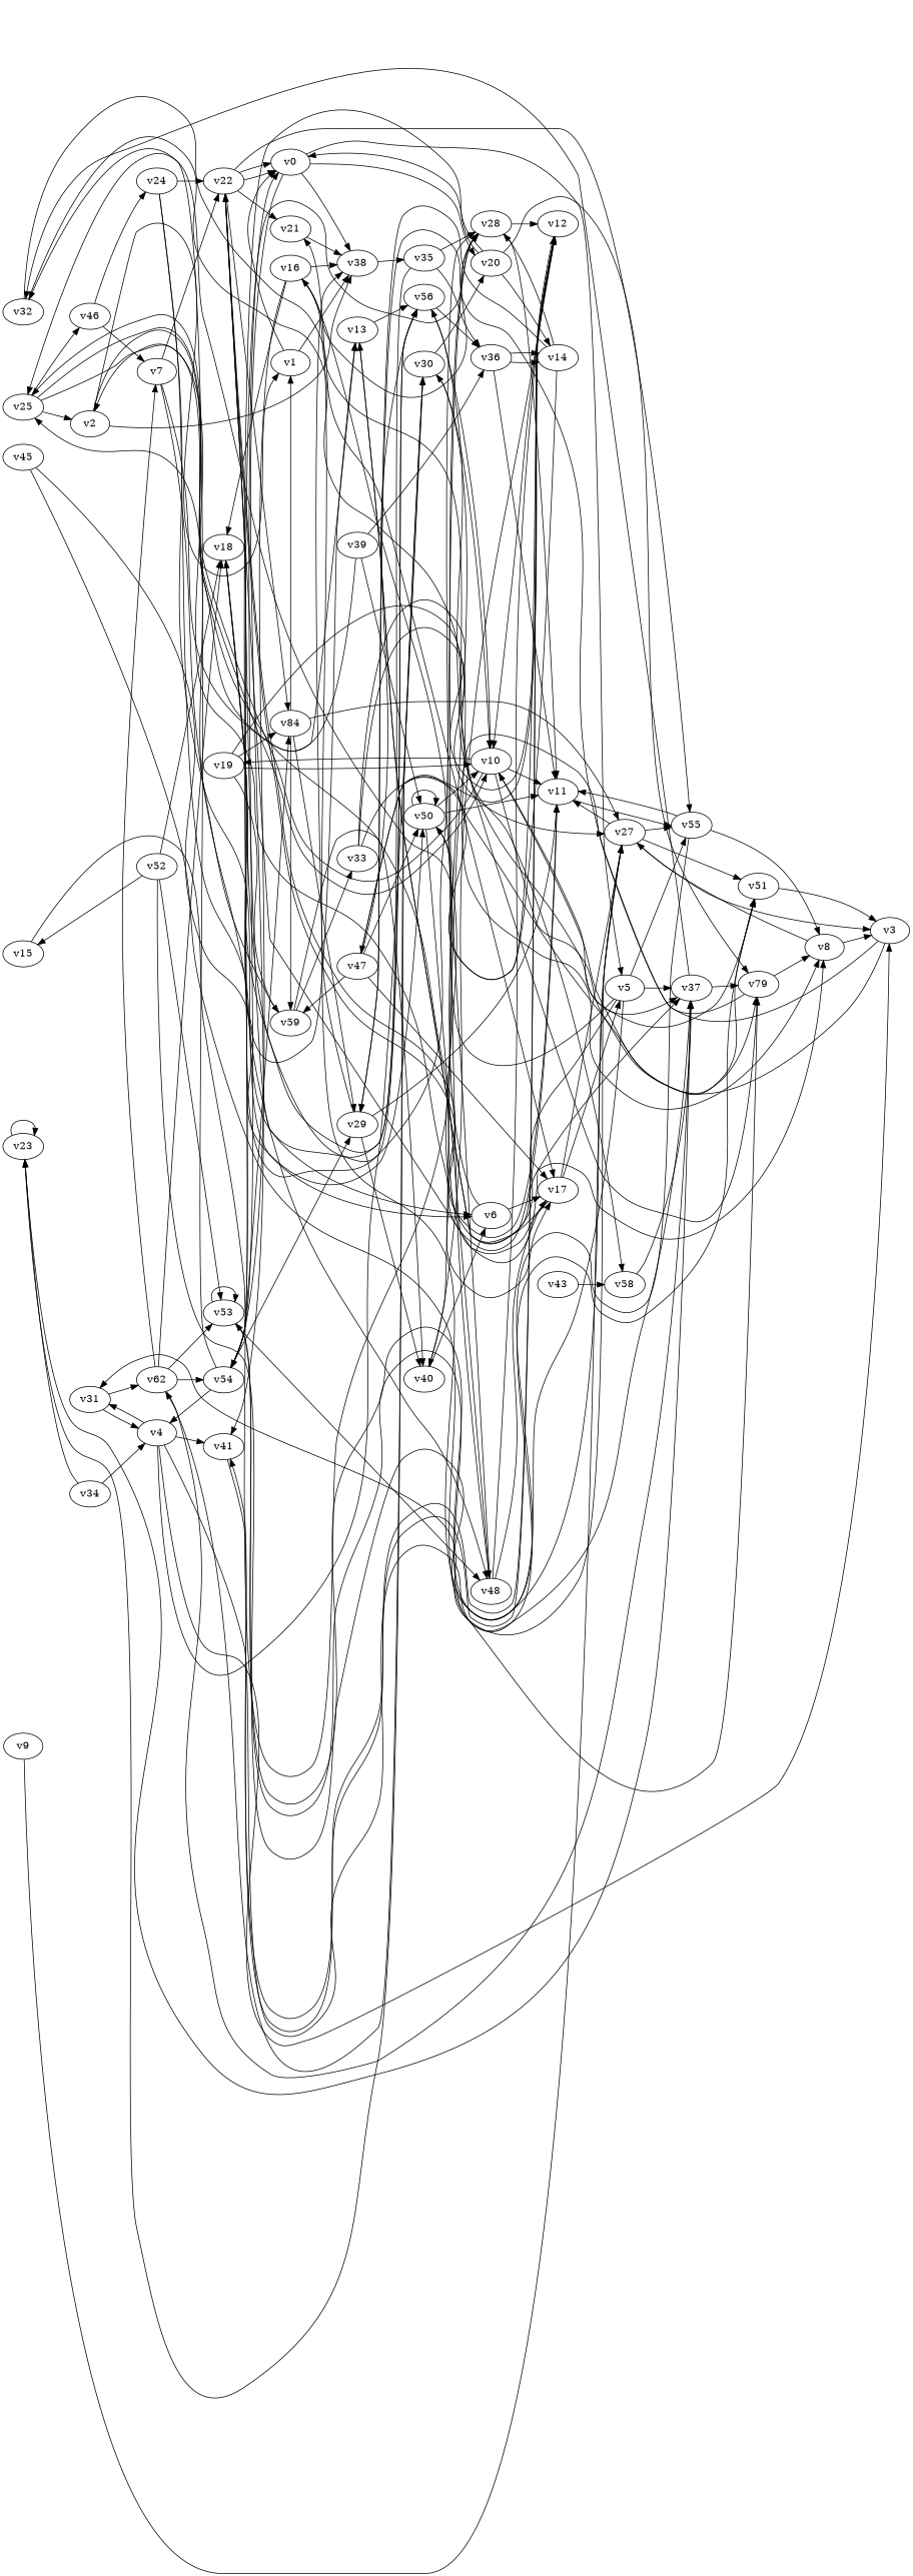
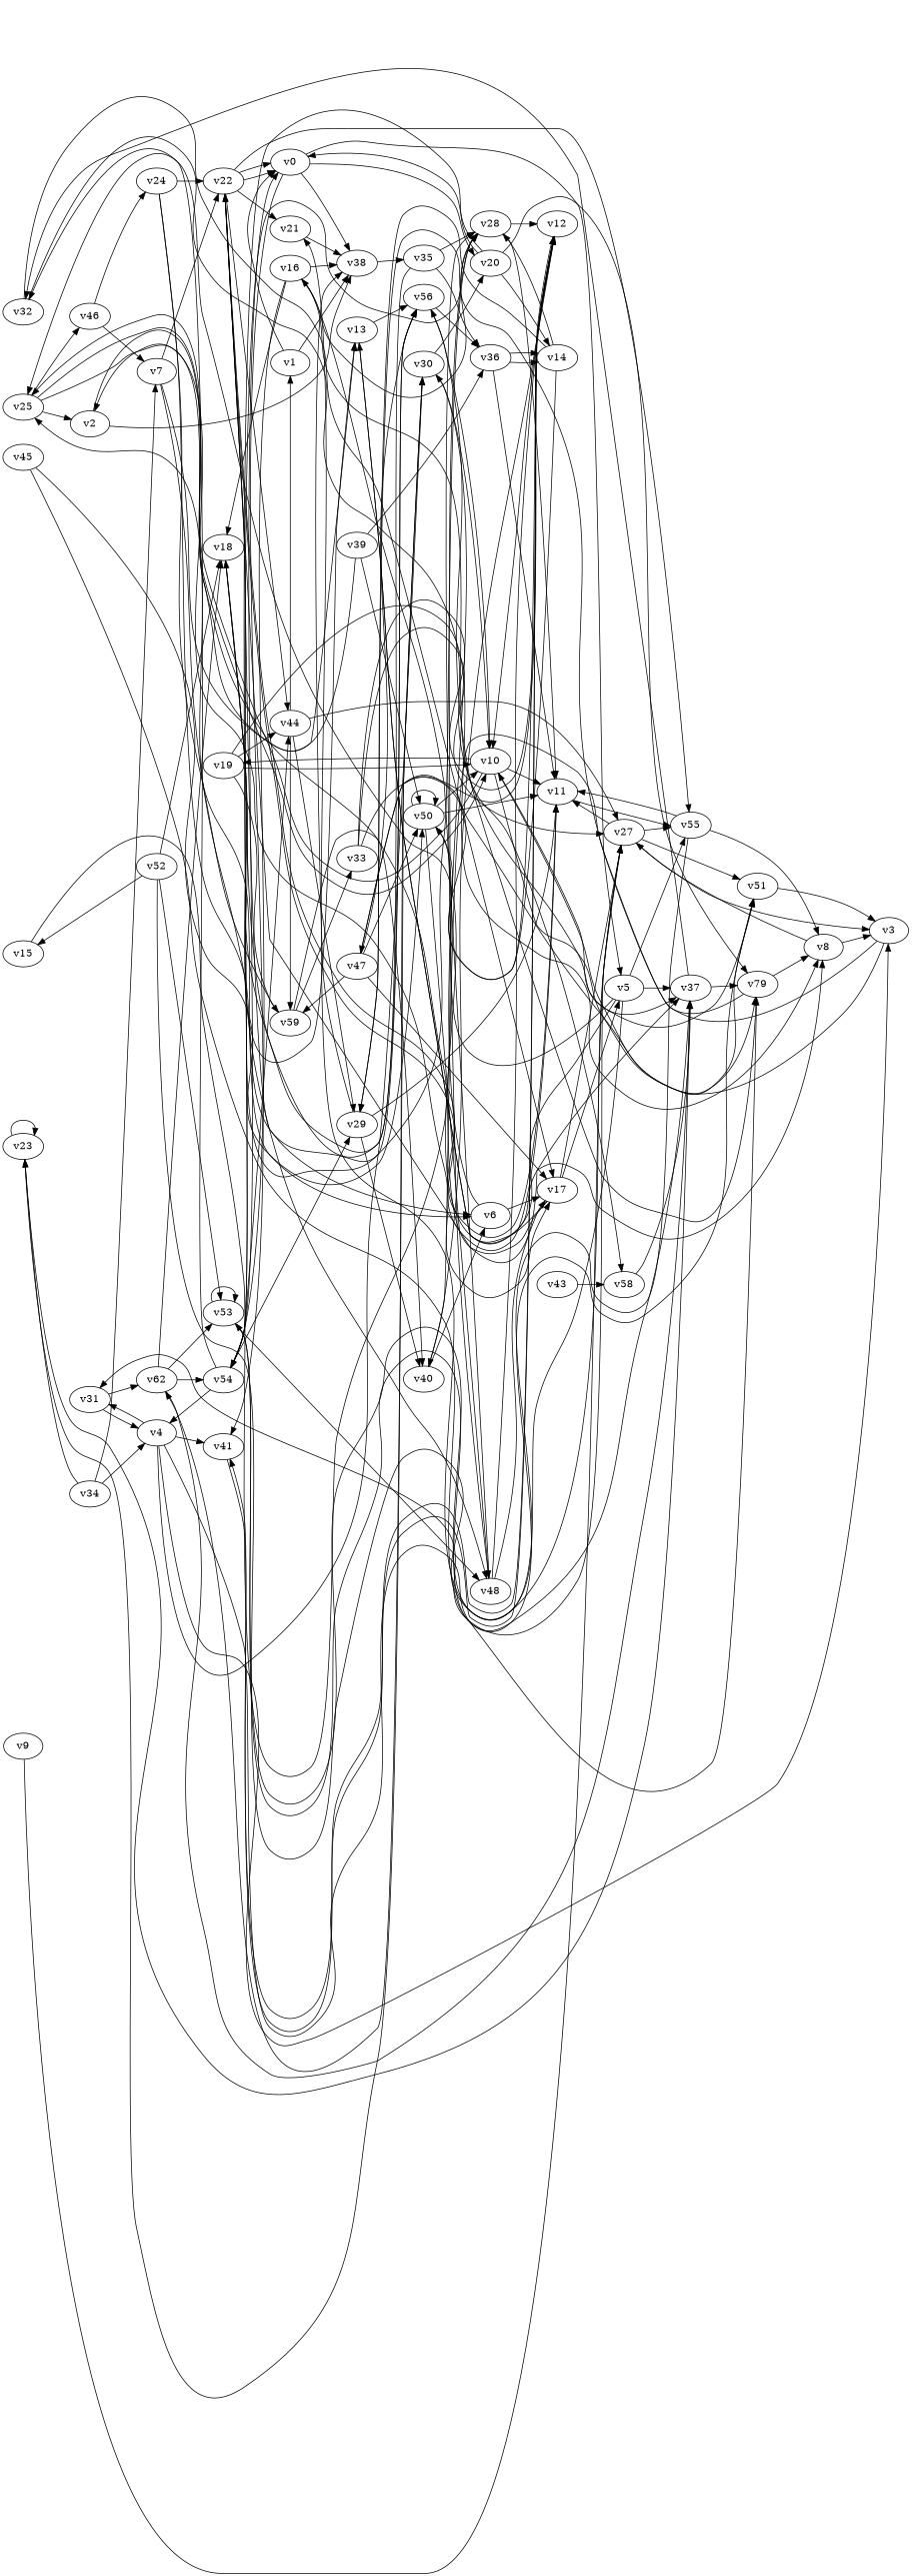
  digraph {
    rankdir=LR
    node [player=0]
    v0
    v5
    v20
    v38
    v41 [player=1]
    v37
    v50 [player=1]
    v53
    v55
    v25 [player=1]
    n11 [label=v79]
    v14 [player=1]
    v54
    v35
    v12
    v1 [player=1]
    v2
    v8
    v3
    v27
    v10
    v29 [player=1]
    v11 [player=1]
    v19
    v40 [player=1]
    v4 [player=1]
    v30
    v31 [player=1]
    n29 [label=v62]
    v56
    v17 [player=1]
    v32
    v51 [player=1]
    v23
    v48 [player=1]
    v21 [player=1]
    v6
    v13
    v22
    v7
    v28
-   v44 [player=1 label=v84]
+   v44 [player=1]
    v9
    v59 [player=1]
    v46
    v36 [player=1]
    v47
    v15
    v16 [player=1]
    v18 [player=1]
    v58 [player=1]
    v33 [player=1]
    v24 [player=1]
    v34
    v39
    v43 [player=1]
    v45 [player=1]
    v52 [player=1]
    v0 -> v5 [constraint="time <= 10"]
    v0 -> v20
    v0 -> v38 [constraint="time == 16"]
    v0 -> v41 [constraint="time <= 24"]
    v5 -> v37
    v5 -> v50 [constraint="time % 3 == 2"]
    v5 -> v53 [constraint="time >= 10"]
    v5 -> v55
    v5 -> v25 [constraint="time % 4 == 2"]
    v20 -> v0 [constraint="time % 2 == 0"]
    v20 -> n11 [constraint="time % 2 == 0"]
    v20 -> v14 [constraint="time == 6"]
    v20 -> v54 [constraint="time == 16"]
    v38 -> v35
    v41 -> v12 [constraint="time <= 14"]
    v37 -> n11
    v37 -> v32 [constraint="time >= 13"]
    v37 -> v23 [constraint="time == 5"]
    v50 -> v50 [constraint="time == 16"]
    v50 -> v12 [constraint="time % 5 == 4"]
    v50 -> v10
    v50 -> v11
    v50 -> v48 [constraint="time % 4 == 1"]
    v53 -> v37 [constraint="time == 5"]
    v53 -> v53
    v53 -> v48
    v55 -> v8
    v55 -> v11 [constraint="time % 4 == 0"]
    v55 -> v21 [constraint="time % 4 == 3"]
    v25 -> v2
    v25 -> v10 [constraint="time >= 8"]
    v25 -> v17 [constraint="time == 13"]
    v25 -> v46
    n11 -> v8
    n11 -> v40 [constraint="time <= 16"]
    n11 -> v56 [constraint="time % 5 == 2"]
    v14 -> v29 [constraint="time % 6 == 2"]
    v14 -> v28 [constraint="time == 8"]
    v14 -> v47 [constraint="time % 4 == 0"]
    v54 -> v0 [constraint="time % 5 == 0"]
    v54 -> v29
    v54 -> v4 [constraint="time <= 17"]
    v54 -> v32 [constraint="time % 5 == 2"]
    v54 -> v28 [constraint="time == 18"]
    v54 -> v44
    v35 -> v28
    v35 -> v36
    v35 -> v18 [constraint="time == 1"]
    v12 -> v41 [constraint="time == 6"]
    v12 -> v10 [constraint="time >= 2"]
    v1 -> v0 [constraint="time % 3 == 2"]
    v1 -> v38
    v2 -> v38
-   v2 -> v1 [constraint="time >= 10"]
    v2 -> v8 [constraint="time == 0"]
    v8 -> v3
    v8 -> v27 [constraint="time <= 13"]
    v3 -> v10 [constraint="time == 17"]
    v3 -> v29 [constraint="time >= 13"]
    v27 -> v55
    v27 -> v3 [constraint="time == 20"]
    v27 -> v11 [constraint="time <= 16"]
    v27 -> v31 [constraint="time % 6 == 1"]
    v27 -> v51
    v10 -> v37 [constraint="time % 6 == 3"]
    v10 -> v25 [constraint="time % 3 == 1"]
    v10 -> n11 [constraint="time == 13"]
    v10 -> v11
    v10 -> v19 [constraint="time >= 2"]
    v29 -> v38 [constraint="(time % 4 == 1) || (time % 3 == 0)"]
    v29 -> v11
    v29 -> v40
    v11 -> v55
    v11 -> v22 [constraint="time >= 11"]
    v19 -> v8 [constraint="time <= 8"]
    v19 -> v10
    v19 -> v44
    v19 -> v59
    v40 -> v12 [constraint="time >= 4"]
    v40 -> v6
    v4 -> v41
    v4 -> n11 [constraint="time == 7"]
    v4 -> v3 [constraint="time >= 2"]
    v4 -> v30 [constraint="time >= 11"]
    v4 -> v31
    v30 -> v20
    v30 -> v10
    v30 -> n29 [constraint="time <= 21"]
    v31 -> v4
    v31 -> n29
    n29 -> v37 [constraint="time >= 6"]
    n29 -> v53
    n29 -> v54
    n29 -> v18 [constraint="(time % 4 == 1) || (time % 5 == 2)"]
    v56 -> v10
    v56 -> v36
    v17 -> v5
    v17 -> v27
    v17 -> v13 [constraint="time == 12"]
    v17 -> v22 [constraint="time == 10"]
    v32 -> v17 [constraint="time == 4"]
    v32 -> v51 [constraint="time == 20"]
    v51 -> v3
    v23 -> v30 [constraint="(time >= 1) && (time <= 21)"]
    v23 -> v23 [constraint="time >= 5"]
    v48 -> v12 [constraint="time % 3 == 0"]
    v48 -> v17
    v48 -> v28 [constraint="time >= 14"]
    v48 -> v16 [constraint="time <= 25"]
    v21 -> v38
    v6 -> v30 [constraint="time == 12"]
    v6 -> v17
    v13 -> v37 [constraint="time == 19"]
    v13 -> v56
    v22 -> v0 [constraint="time >= 9"]
    v22 -> v0
    v22 -> v55
    v22 -> v11 [constraint="time >= 15"]
    v22 -> v56 [constraint="time == 13"]
    v22 -> v21
    v22 -> v6 [constraint="time == 19"]
    v22 -> v44
    v7 -> v13 [constraint="(time >= 7) && (time <= 16)"]
    v7 -> v22 [constraint="time % 4 == 3"]
    v7 -> v28 [constraint="time >= 4"]
    v28 -> v12
    v28 -> v11 [constraint="time % 3 == 2"]
    v44 -> v1 [constraint="time <= 18"]
    v44 -> v27
    v44 -> v29
    v44 -> v59 [constraint="time % 2 == 0"]
    v9 -> v27 [constraint="time >= 8"]
    v59 -> v25 [constraint="time == 7"]
    v59 -> v40 [constraint="time == 9"]
    v59 -> v33
    v46 -> v7
    v46 -> v24
    v36 -> v14 [constraint="time <= 23"]
    v36 -> v14
    v36 -> v11 [constraint="time % 2 == 1"]
    v47 -> v50
    v47 -> v12 [constraint="time == 14"]
    v47 -> v56 [constraint="time % 4 == 2"]
    v47 -> v17
    v47 -> v59 [constraint="(time % 4 == 1) || (time % 4 == 0)"]
    v15 -> v28 [constraint="time >= 9"]
    v16 -> v38
    v16 -> v54 [constraint="time % 4 == 0"]
    v16 -> v28 [constraint="time % 2 == 0"]
    v16 -> v18 [constraint="time >= 7"]
    v16 -> v58 [constraint="time >= 6"]
    v18 -> v48 [constraint="time == 0"]
    v18 -> v13 [constraint="time >= 12"]
    v58 -> v37
    v33 -> v12 [constraint="time >= 9"]
    v33 -> v27 [constraint="time >= 5"]
    v33 -> v51 [constraint="time == 1"]
    v24 -> v56 [constraint="time >= 10"]
    v24 -> v6 [constraint="time <= 9"]
    v24 -> v22
    v34 -> v4
    v34 -> v23 [constraint="time >= 7"]
-   n29 -> v7 [constraint="time % 3 == 1"]
+   v34 -> v7 [constraint="time % 3 == 1"]
    v39 -> v50
    v39 -> v2 [constraint="time >= 15"]
    v39 -> v36
    v43 -> v58
    v45 -> v50 [constraint="time == 12"]
    v45 -> v51 [constraint="time % 4 == 1"]
    v52 -> v53
    v52 -> v27 [constraint="time % 3 == 2"]
    v52 -> v15 [constraint="(time % 2 == 1) || (time % 4 == 1)"]
    v52 -> v18
  }
